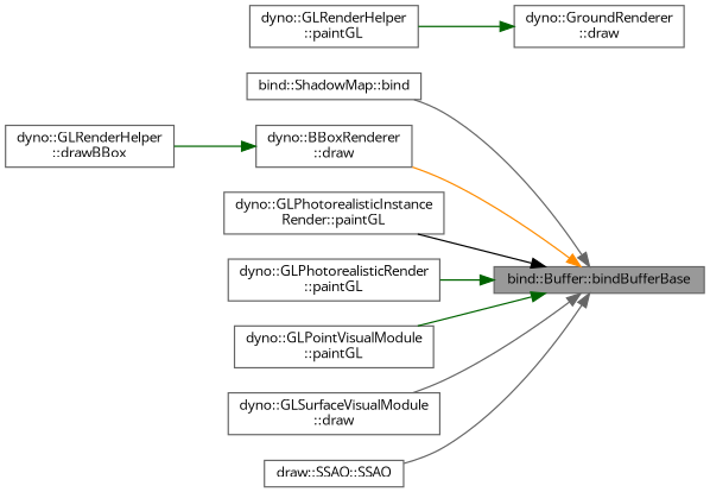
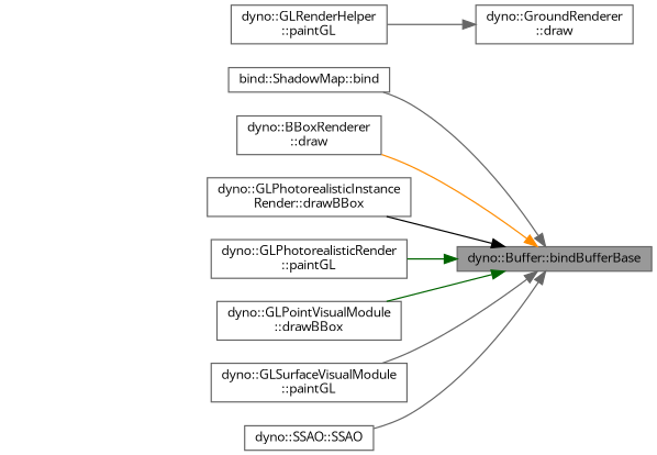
  digraph {
    fontname="Open Sans"
    rankdir=RL
    node [color=grey40 fillcolor=white fontname="Open Sans" fontsize=10 shape=box style=filled]
    edge [color=gray40 dir=back fontname="Open Sans" fontsize=10 labelfontname=Helvetica labelfontsize=10 style=solid]
-   n1 [color=gray40 fillcolor=grey60 fontcolor=black height=0.2 label="bind::Buffer::bindBufferBase" width=0.4]
+   n1 [color=gray40 fillcolor=grey60 fontcolor=black height=0.2 label="dyno::Buffer::bindBufferBase" width=0.4]
    n2 [height=0.2 label="bind::ShadowMap::bind" width=0.4]
    n3 [height=0.2 label="dyno::BBoxRenderer\l::draw" width=0.4]
-   n4 [height=0.2 label="dyno::GLPhotorealisticInstance\lRender::paintGL" width=0.4]
+   n4 [height=0.2 label="dyno::GLPhotorealisticInstance\lRender::drawBBox" width=0.4]
    n5 [height=0.2 label="dyno::GLPhotorealisticRender\l::paintGL" width=0.4]
-   n6 [height=0.2 label="dyno::GLPointVisualModule\l::paintGL" width=0.4]
-   n7 [height=0.2 label="dyno::GLSurfaceVisualModule\l::draw" width=0.4]
-   n8 [height=0.2 label="draw::SSAO::SSAO" width=0.4]
+   n6 [height=0.2 label="dyno::GLPointVisualModule\l::drawBBox" width=0.4]
+   n7 [height=0.2 label="dyno::GLSurfaceVisualModule\l::paintGL" width=0.4]
+   n8 [height=0.2 label="dyno::SSAO::SSAO" width=0.4]
    n9 [height=0.2 label="dyno::GroundRenderer\l::draw" width=0.4]
    n10 [height=0.2 label="dyno::GLRenderHelper\l::paintGL" width=0.4]
-   n11 [height=0.2 label="dyno::GLRenderHelper\l::drawBBox" width=0.4]
    n1 -> n2
    n1 -> n3 [color=darkorange]
    n1 -> n4 [color=black]
    n1 -> n5 [color=darkgreen]
    n1 -> n6 [color=darkgreen]
    n1 -> n7
    n1 -> n8
-   n3 -> n11 [color=darkgreen]
-   n9 -> n10 [color=darkgreen]
+   n9 -> n10
  }
